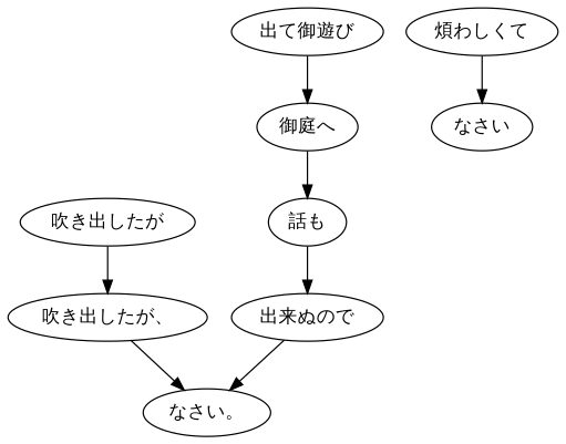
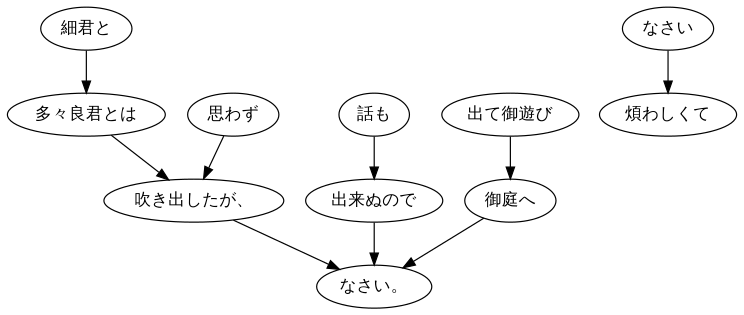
  digraph {
-   n2 [label="吹き出したが"]
+   n1 [label="細君と"]
+   n2 [label="多々良君とは"]
    n3 [label="吹き出したが、"]
    n4 [label="なさい。"]
+   n5 [label="思わず"]
    n6 [label="なさい"]
    n7 [label="煩わしくて"]
    n8 [label="出来ぬので"]
    n9 [label="話も"]
    n10 [label="御庭へ"]
    n11 [label="出て御遊び"]
+   n1 -> n2
    n2 -> n3
    n3 -> n4
-   n7 -> n6
+   n5 -> n3
+   n6 -> n7
    n8 -> n4
    n9 -> n8
-   n10 -> n9
+   n10 -> n4
    n11 -> n10
  }
